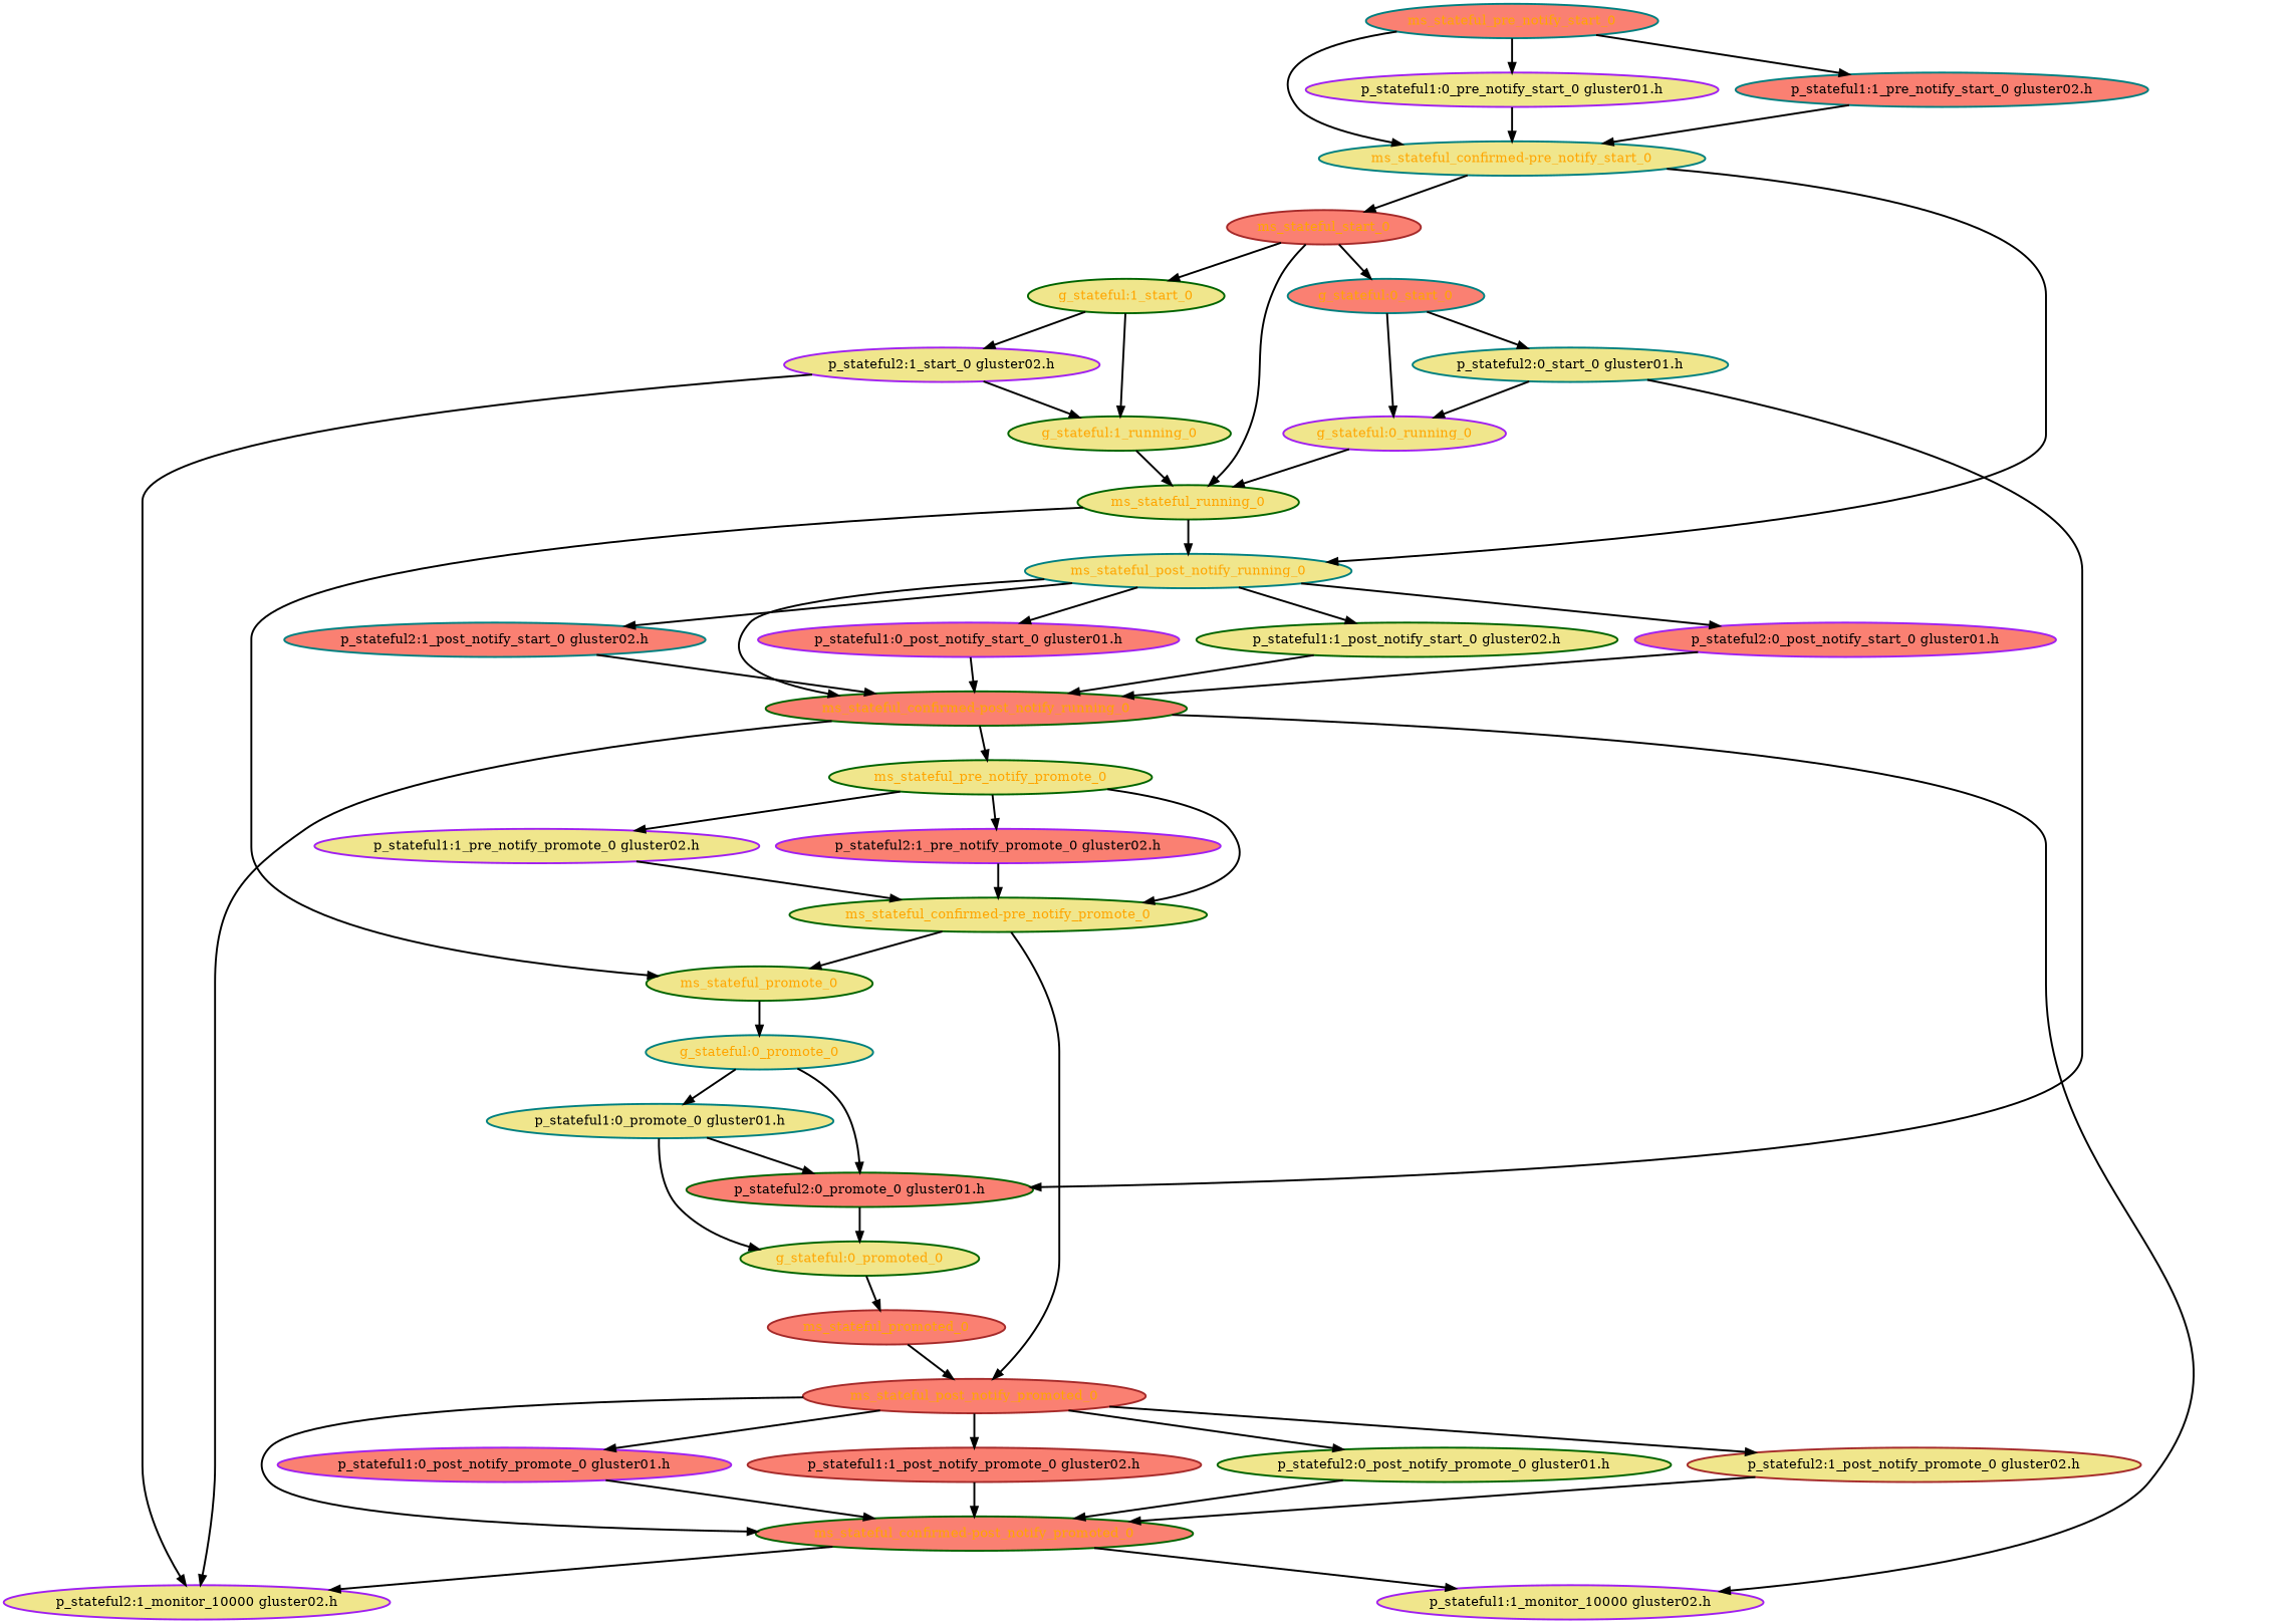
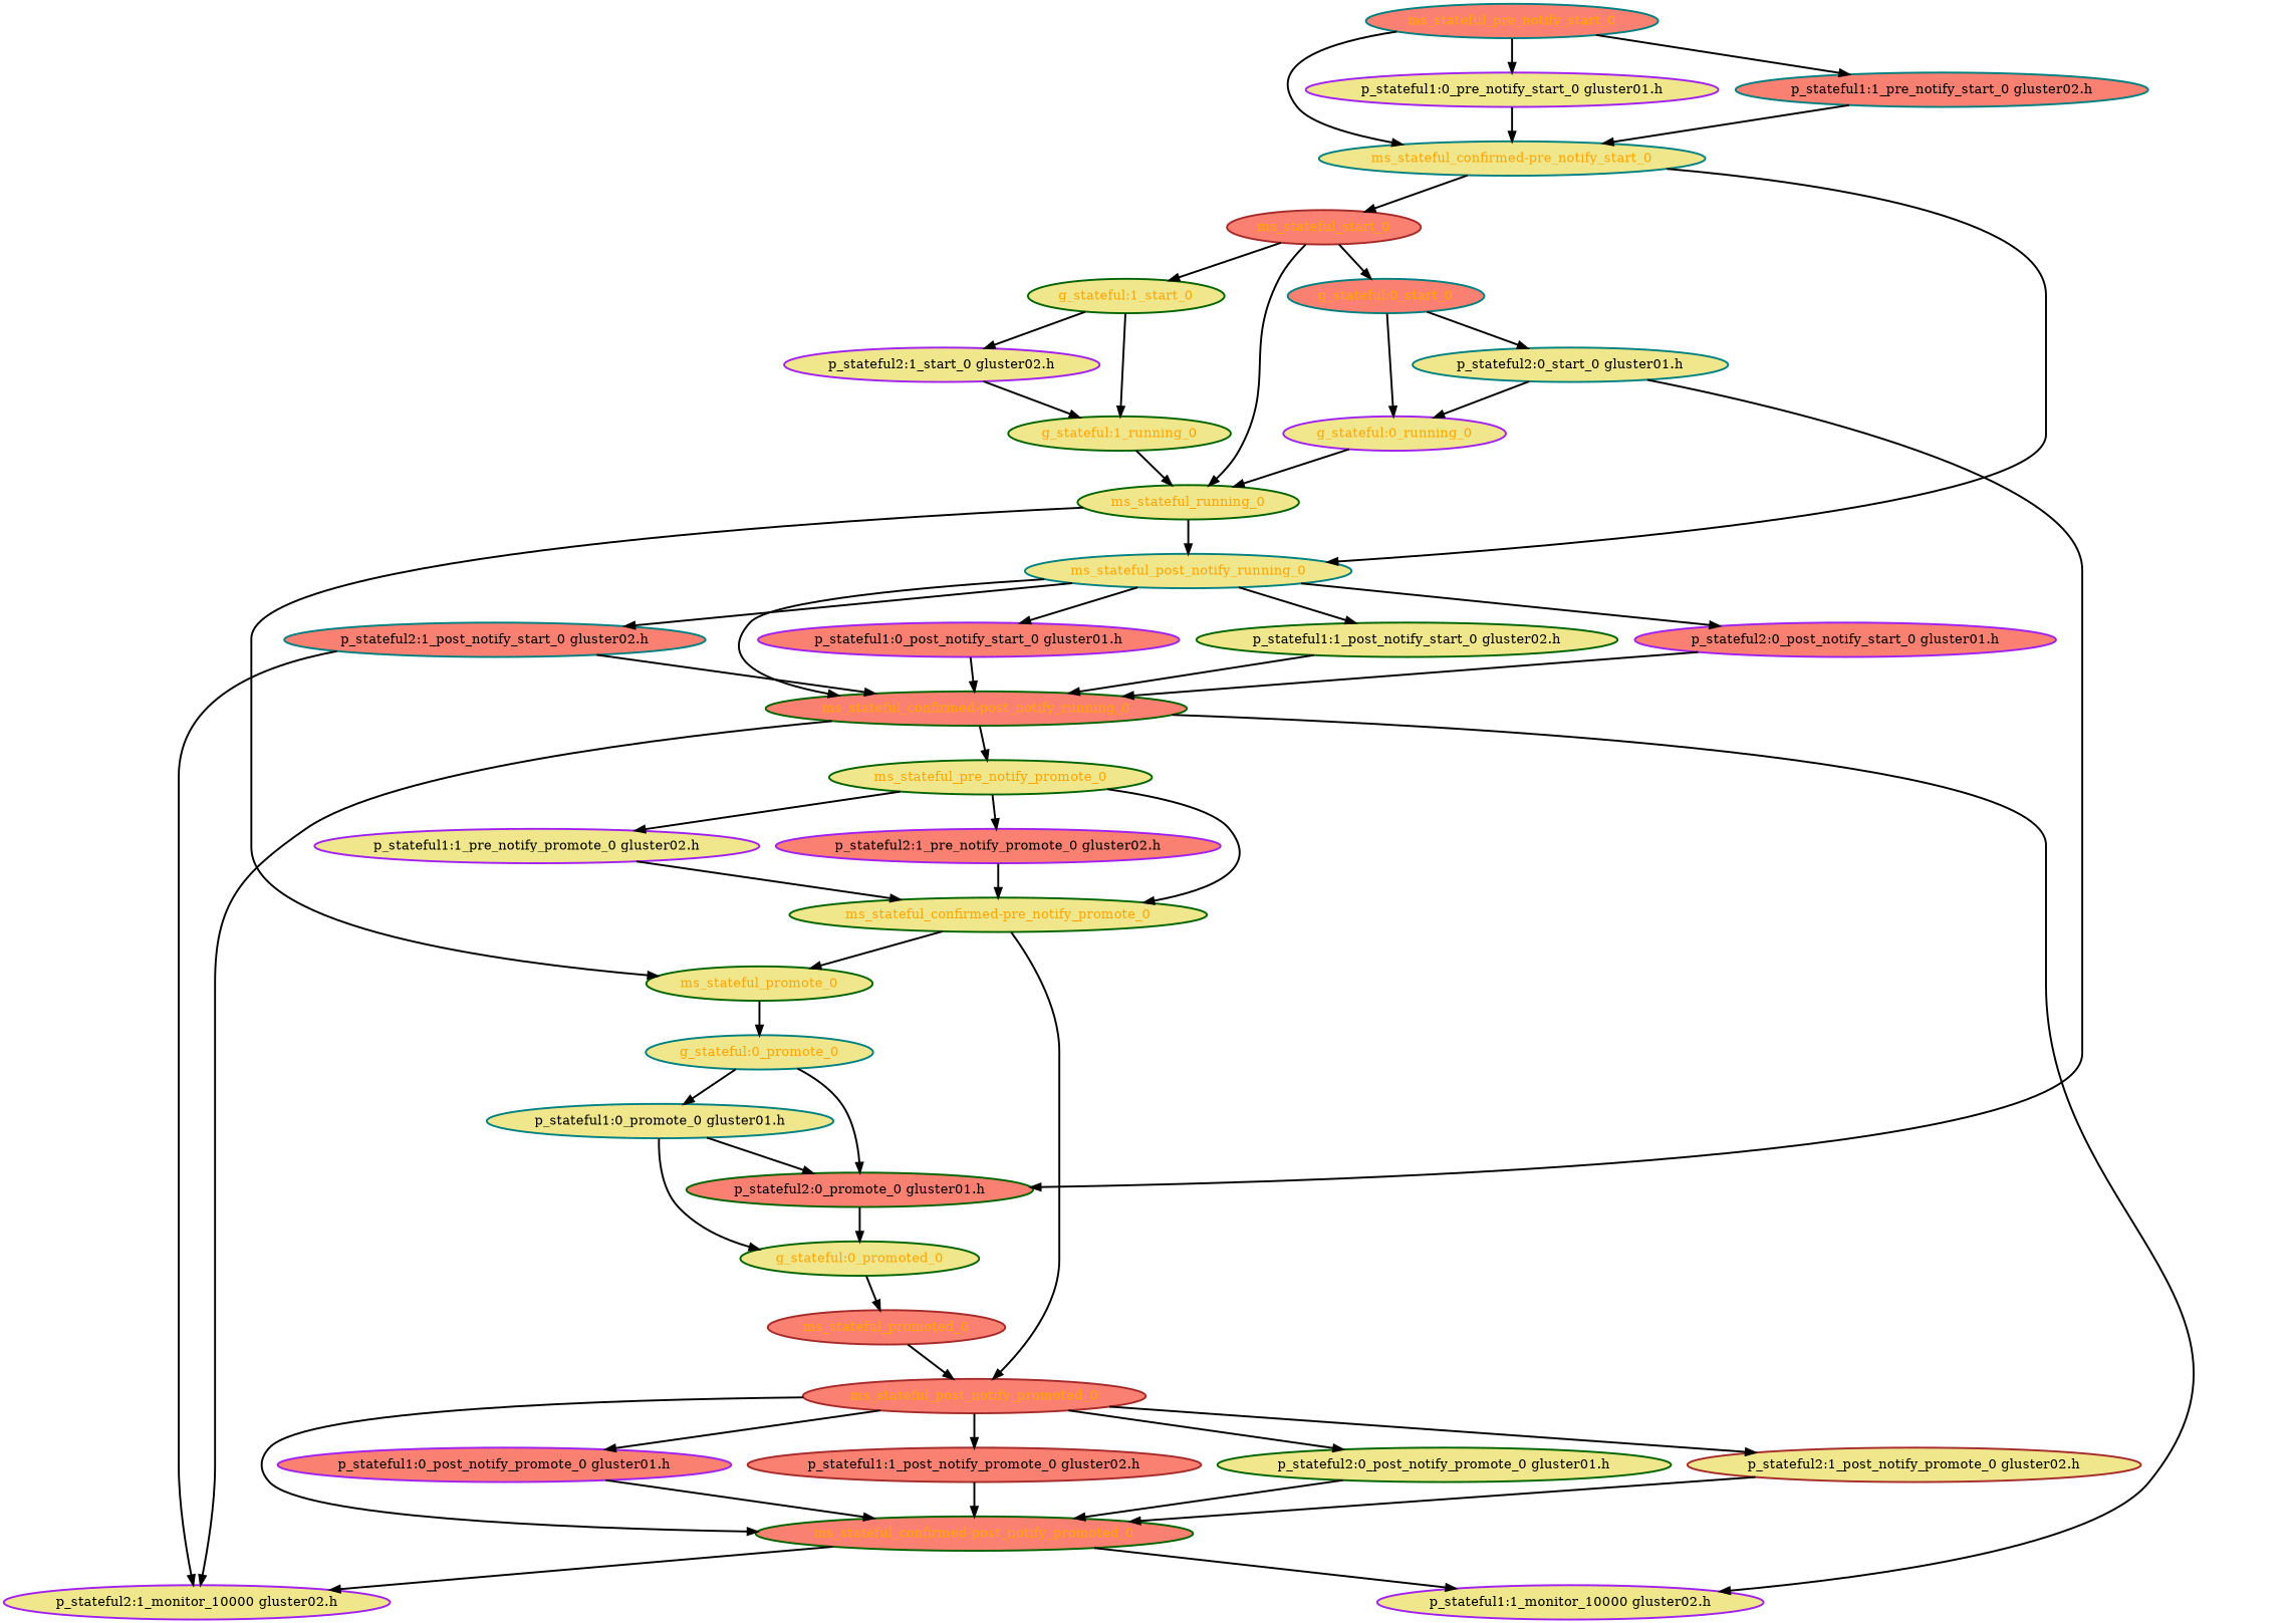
  digraph {
    node [color=darkgreen fillcolor=khaki fontcolor=orange style="bold,filled"]
    edge [style=bold]
    "g_stateful:0_promote_0" [color=teal]
    "p_stateful1:0_promote_0 gluster01.h" [color=teal fontcolor=black]
    "p_stateful2:0_promote_0 gluster01.h" [fillcolor=salmon fontcolor=black]
    "g_stateful:0_promoted_0"
    ms_stateful_promoted_0 [color=brown fillcolor=salmon]
    ms_stateful_post_notify_promoted_0 [color=brown fillcolor=salmon]
    "ms_stateful_confirmed-post_notify_promoted_0" [fillcolor=salmon]
    "p_stateful1:0_post_notify_promote_0 gluster01.h" [color=purple fillcolor=salmon fontcolor=black]
    "p_stateful1:1_post_notify_promote_0 gluster02.h" [color=brown fillcolor=salmon fontcolor=black]
    "p_stateful2:0_post_notify_promote_0 gluster01.h" [fontcolor=black]
    "p_stateful2:1_post_notify_promote_0 gluster02.h" [color=brown fontcolor=black]
    "g_stateful:0_running_0" [color=purple]
    ms_stateful_running_0
    ms_stateful_promote_0
    ms_stateful_post_notify_running_0 [color=teal]
    "ms_stateful_confirmed-post_notify_running_0" [fillcolor=salmon]
    "p_stateful1:0_post_notify_start_0 gluster01.h" [color=purple fillcolor=salmon fontcolor=black]
    "p_stateful1:1_post_notify_start_0 gluster02.h" [fontcolor=black]
    "p_stateful2:0_post_notify_start_0 gluster01.h" [color=purple fillcolor=salmon fontcolor=black]
    "p_stateful2:1_post_notify_start_0 gluster02.h" [color=teal fillcolor=salmon fontcolor=black]
    "g_stateful:0_start_0" [color=teal fillcolor=salmon]
    "p_stateful2:0_start_0 gluster01.h" [color=teal fontcolor=black]
    "g_stateful:1_running_0"
    "g_stateful:1_start_0"
    "p_stateful2:1_start_0 gluster02.h" [color=purple fontcolor=black]
    "p_stateful2:1_monitor_10000 gluster02.h" [color=purple fontcolor=black]
    "p_stateful1:1_monitor_10000 gluster02.h" [color=purple fontcolor=black]
    ms_stateful_pre_notify_promote_0
    "ms_stateful_confirmed-pre_notify_promote_0"
    "p_stateful1:1_pre_notify_promote_0 gluster02.h" [color=purple fontcolor=black]
    "p_stateful2:1_pre_notify_promote_0 gluster02.h" [color=purple fillcolor=salmon fontcolor=black]
    "ms_stateful_confirmed-pre_notify_start_0" [color=teal]
    ms_stateful_start_0 [color=brown fillcolor=salmon]
    ms_stateful_pre_notify_start_0 [color=teal fillcolor=salmon]
    "p_stateful1:0_pre_notify_start_0 gluster01.h" [color=purple fontcolor=black]
    "p_stateful1:1_pre_notify_start_0 gluster02.h" [color=teal fillcolor=salmon fontcolor=black]
    "g_stateful:0_promote_0" -> "p_stateful1:0_promote_0 gluster01.h"
    "g_stateful:0_promote_0" -> "p_stateful2:0_promote_0 gluster01.h"
    "p_stateful1:0_promote_0 gluster01.h" -> "p_stateful2:0_promote_0 gluster01.h"
    "p_stateful1:0_promote_0 gluster01.h" -> "g_stateful:0_promoted_0"
    "p_stateful2:0_promote_0 gluster01.h" -> "g_stateful:0_promoted_0"
    "g_stateful:0_promoted_0" -> ms_stateful_promoted_0
    ms_stateful_promoted_0 -> ms_stateful_post_notify_promoted_0
    ms_stateful_post_notify_promoted_0 -> "ms_stateful_confirmed-post_notify_promoted_0"
    ms_stateful_post_notify_promoted_0 -> "p_stateful1:0_post_notify_promote_0 gluster01.h"
    ms_stateful_post_notify_promoted_0 -> "p_stateful1:1_post_notify_promote_0 gluster02.h"
    ms_stateful_post_notify_promoted_0 -> "p_stateful2:0_post_notify_promote_0 gluster01.h"
    ms_stateful_post_notify_promoted_0 -> "p_stateful2:1_post_notify_promote_0 gluster02.h"
    "ms_stateful_confirmed-post_notify_promoted_0" -> "p_stateful2:1_monitor_10000 gluster02.h"
    "ms_stateful_confirmed-post_notify_promoted_0" -> "p_stateful1:1_monitor_10000 gluster02.h"
    "p_stateful1:0_post_notify_promote_0 gluster01.h" -> "ms_stateful_confirmed-post_notify_promoted_0"
    "p_stateful1:1_post_notify_promote_0 gluster02.h" -> "ms_stateful_confirmed-post_notify_promoted_0"
    "p_stateful2:0_post_notify_promote_0 gluster01.h" -> "ms_stateful_confirmed-post_notify_promoted_0"
    "p_stateful2:1_post_notify_promote_0 gluster02.h" -> "ms_stateful_confirmed-post_notify_promoted_0"
    "g_stateful:0_running_0" -> ms_stateful_running_0
    ms_stateful_running_0 -> ms_stateful_promote_0
    ms_stateful_running_0 -> ms_stateful_post_notify_running_0
    ms_stateful_promote_0 -> "g_stateful:0_promote_0"
    ms_stateful_post_notify_running_0 -> "ms_stateful_confirmed-post_notify_running_0"
    ms_stateful_post_notify_running_0 -> "p_stateful1:0_post_notify_start_0 gluster01.h"
    ms_stateful_post_notify_running_0 -> "p_stateful1:1_post_notify_start_0 gluster02.h"
    ms_stateful_post_notify_running_0 -> "p_stateful2:0_post_notify_start_0 gluster01.h"
    ms_stateful_post_notify_running_0 -> "p_stateful2:1_post_notify_start_0 gluster02.h"
    "ms_stateful_confirmed-post_notify_running_0" -> "p_stateful2:1_monitor_10000 gluster02.h"
    "ms_stateful_confirmed-post_notify_running_0" -> "p_stateful1:1_monitor_10000 gluster02.h"
    "ms_stateful_confirmed-post_notify_running_0" -> ms_stateful_pre_notify_promote_0
    "p_stateful1:0_post_notify_start_0 gluster01.h" -> "ms_stateful_confirmed-post_notify_running_0"
    "p_stateful1:1_post_notify_start_0 gluster02.h" -> "ms_stateful_confirmed-post_notify_running_0"
    "p_stateful2:0_post_notify_start_0 gluster01.h" -> "ms_stateful_confirmed-post_notify_running_0"
    "p_stateful2:1_post_notify_start_0 gluster02.h" -> "ms_stateful_confirmed-post_notify_running_0"
    "g_stateful:0_start_0" -> "g_stateful:0_running_0"
    "g_stateful:0_start_0" -> "p_stateful2:0_start_0 gluster01.h"
    "p_stateful2:0_start_0 gluster01.h" -> "p_stateful2:0_promote_0 gluster01.h"
    "p_stateful2:0_start_0 gluster01.h" -> "g_stateful:0_running_0"
    "g_stateful:1_running_0" -> ms_stateful_running_0
    "g_stateful:1_start_0" -> "g_stateful:1_running_0"
    "g_stateful:1_start_0" -> "p_stateful2:1_start_0 gluster02.h"
    "p_stateful2:1_start_0 gluster02.h" -> "g_stateful:1_running_0"
-   "p_stateful2:1_start_0 gluster02.h" -> "p_stateful2:1_monitor_10000 gluster02.h"
+   "p_stateful2:1_post_notify_start_0 gluster02.h" -> "p_stateful2:1_monitor_10000 gluster02.h"
    ms_stateful_pre_notify_promote_0 -> "ms_stateful_confirmed-pre_notify_promote_0"
    ms_stateful_pre_notify_promote_0 -> "p_stateful1:1_pre_notify_promote_0 gluster02.h"
    ms_stateful_pre_notify_promote_0 -> "p_stateful2:1_pre_notify_promote_0 gluster02.h"
    "ms_stateful_confirmed-pre_notify_promote_0" -> ms_stateful_post_notify_promoted_0
    "ms_stateful_confirmed-pre_notify_promote_0" -> ms_stateful_promote_0
    "p_stateful1:1_pre_notify_promote_0 gluster02.h" -> "ms_stateful_confirmed-pre_notify_promote_0"
    "p_stateful2:1_pre_notify_promote_0 gluster02.h" -> "ms_stateful_confirmed-pre_notify_promote_0"
    "ms_stateful_confirmed-pre_notify_start_0" -> ms_stateful_post_notify_running_0
    "ms_stateful_confirmed-pre_notify_start_0" -> ms_stateful_start_0
    ms_stateful_start_0 -> ms_stateful_running_0
    ms_stateful_start_0 -> "g_stateful:0_start_0"
    ms_stateful_start_0 -> "g_stateful:1_start_0"
    ms_stateful_pre_notify_start_0 -> "ms_stateful_confirmed-pre_notify_start_0"
    ms_stateful_pre_notify_start_0 -> "p_stateful1:0_pre_notify_start_0 gluster01.h"
    ms_stateful_pre_notify_start_0 -> "p_stateful1:1_pre_notify_start_0 gluster02.h"
    "p_stateful1:0_pre_notify_start_0 gluster01.h" -> "ms_stateful_confirmed-pre_notify_start_0"
    "p_stateful1:1_pre_notify_start_0 gluster02.h" -> "ms_stateful_confirmed-pre_notify_start_0"
  }
